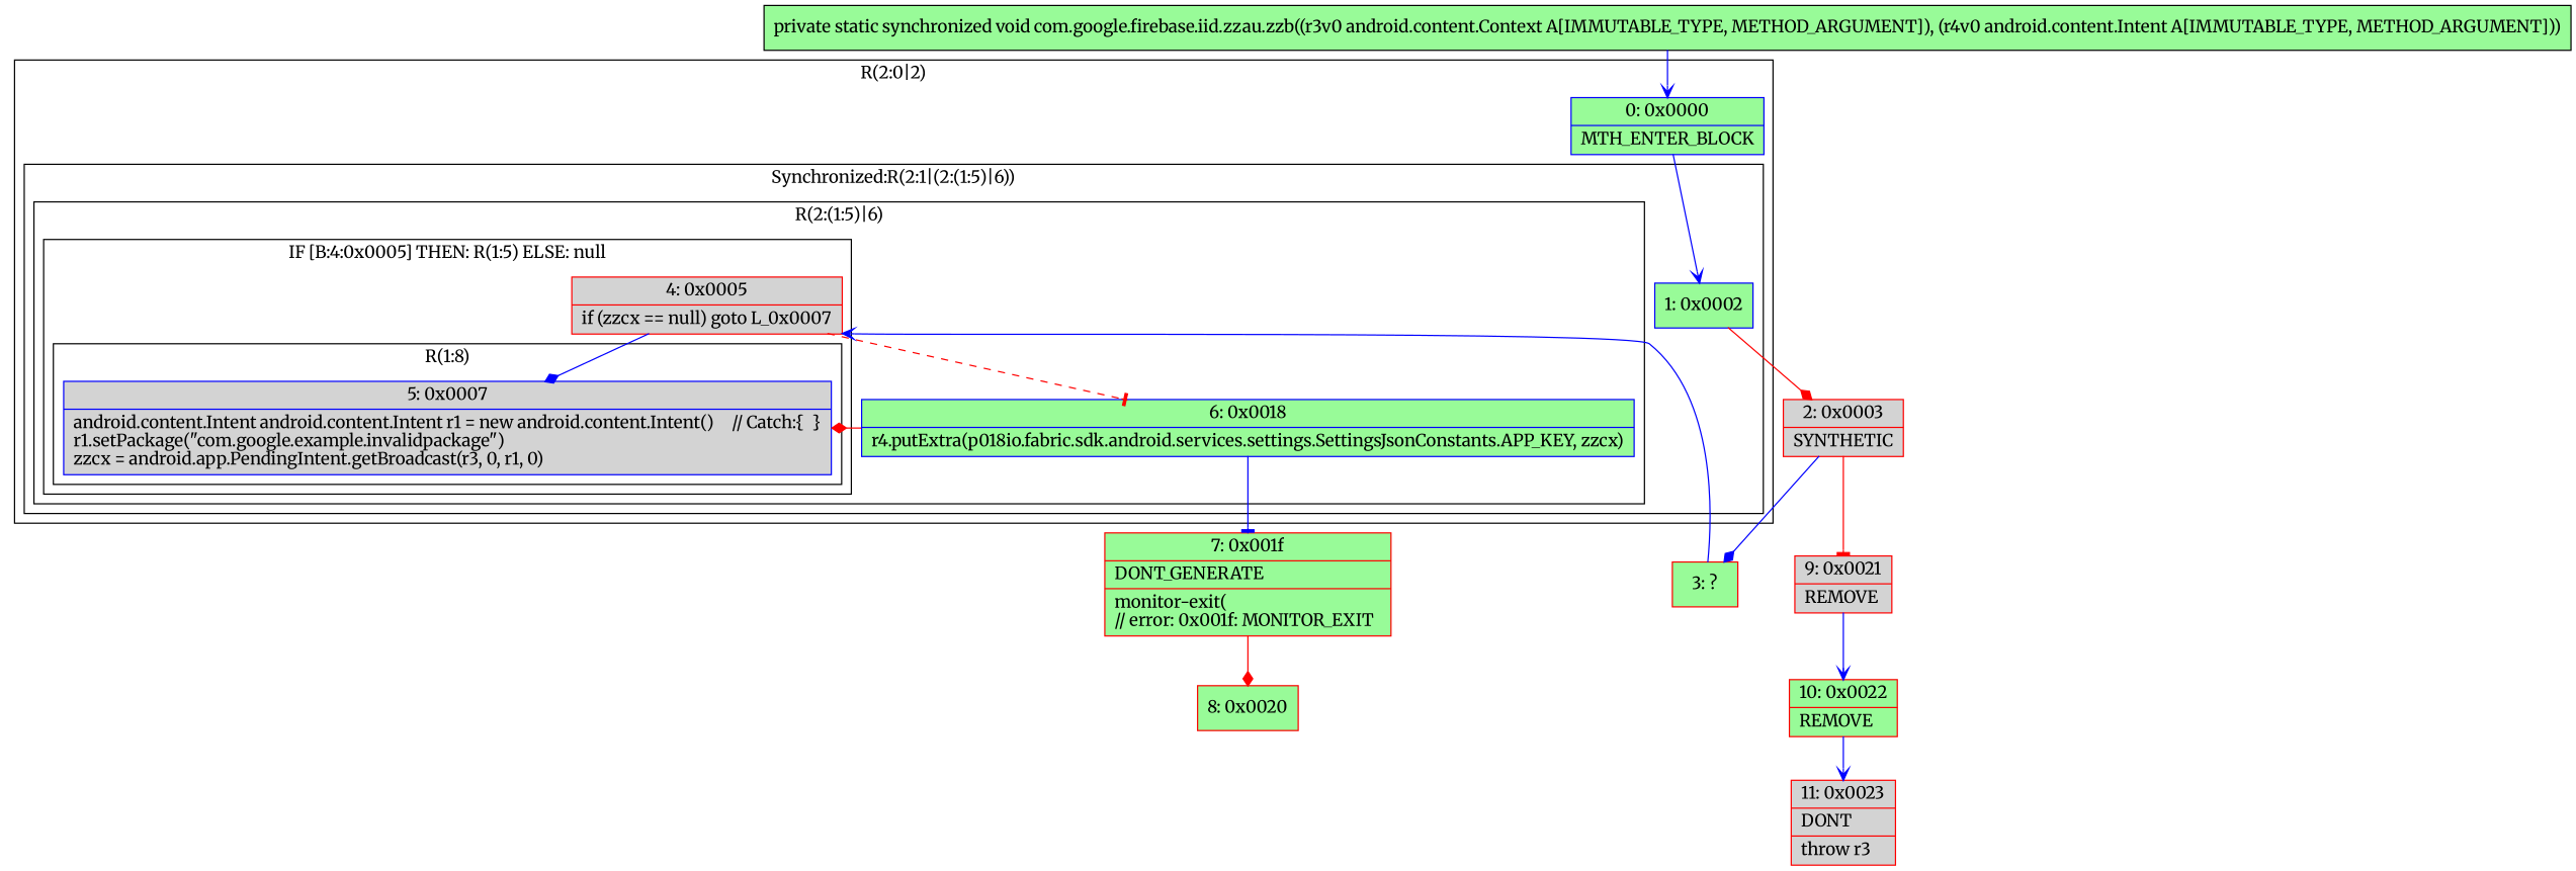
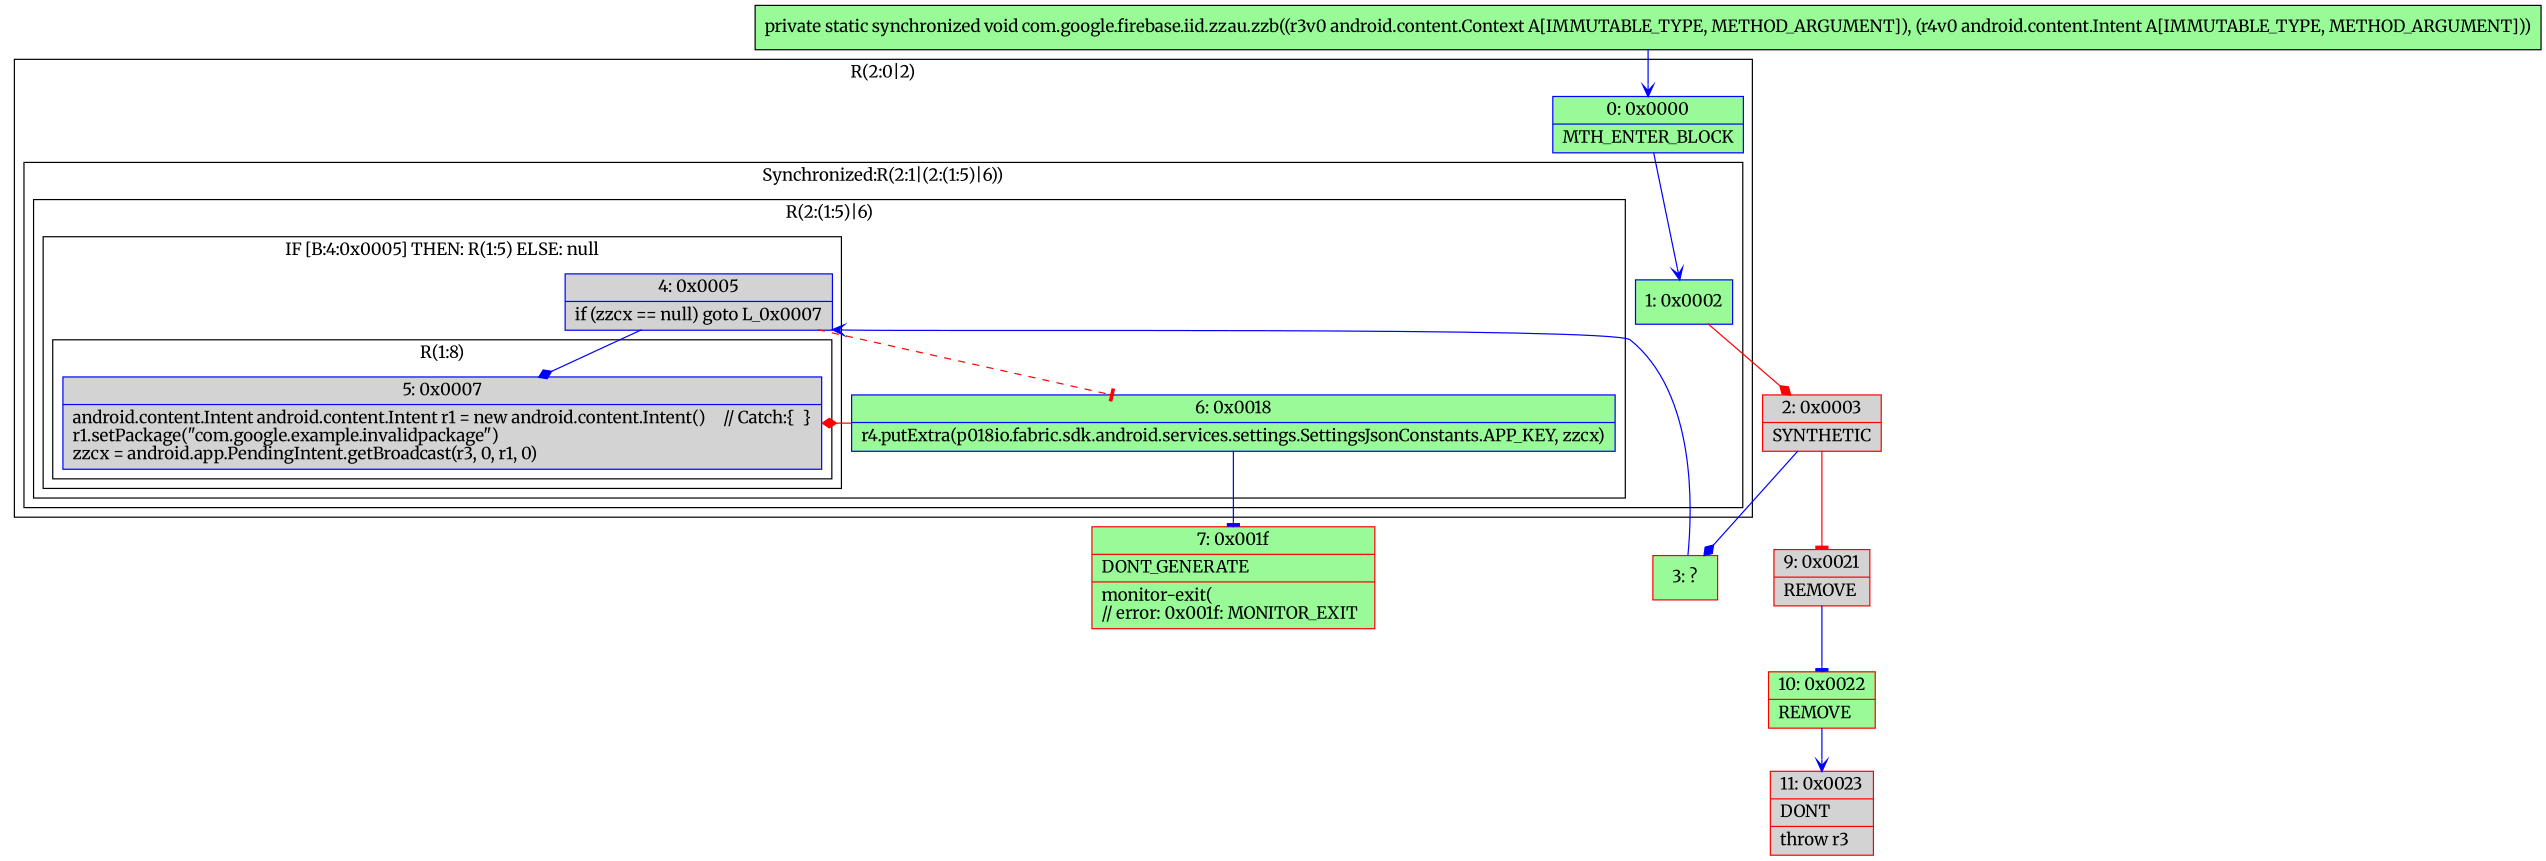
  digraph {
    fontname=Merriweather
    node [color=red fillcolor=palegreen fontname=Merriweather shape=record style=filled]
    edge [arrowhead=diamond color=blue fontname=Merriweather]
    n1 [color=blue fillcolor=lightgrey label="{5\:\ 0x0007|android.content.Intent android.content.Intent r1 = new android.content.Intent()     \/\/ Catch:\{  \}\lr1.setPackage(\"com.google.example.invalidpackage\")\lzzcx = android.app.PendingIntent.getBroadcast(r3, 0, r1, 0)\l}"]
-   n2 [fillcolor=lightgrey label="{4\:\ 0x0005|if (zzcx == null) goto L_0x0007\l}"]
+   n2 [color=blue fillcolor=lightgrey label="{4\:\ 0x0005|if (zzcx == null) goto L_0x0007\l}"]
    n3 [color=blue label="{6\:\ 0x0018|r4.putExtra(p018io.fabric.sdk.android.services.settings.SettingsJsonConstants.APP_KEY, zzcx)\l}"]
    n4 [color=blue label="{1\:\ 0x0002}"]
    n5 [color=blue label="{0\:\ 0x0000|MTH_ENTER_BLOCK\l}"]
    n6 [label="{7\:\ 0x001f|DONT_GENERATE\l|monitor\-exit(\l\/\/ error: 0x001f: MONITOR_EXIT  \l}"]
    n7 [fillcolor=lightgrey label="{2\:\ 0x0003|SYNTHETIC\l}"]
    n8 [label="{3\:\ ?}"]
    n9 [fillcolor=lightgrey label="{9\:\ 0x0021|REMOVE\l}"]
-   n10 [label="{8\:\ 0x0020}"]
    n11 [label="{10\:\ 0x0022|REMOVE\l}"]
    n12 [fillcolor=lightgrey label="{11\:\ 0x0023|DONT\l|throw r3\l}"]
    n13 [label="{private static synchronized void com.google.firebase.iid.zzau.zzb((r3v0 android.content.Context A[IMMUTABLE_TYPE, METHOD_ARGUMENT]), (r4v0 android.content.Intent A[IMMUTABLE_TYPE, METHOD_ARGUMENT])) }" color=""]
    subgraph cluster_1 {
      label="R(2:0|2)"
      n5
      subgraph cluster_2 {
        label="Synchronized:R(2:1|(2:(1:5)|6))"
        n4
        subgraph cluster_3 {
          label="R(2:(1:5)|6)"
          n3
          subgraph cluster_4 {
            label="IF [B:4:0x0005] THEN: R(1:5) ELSE: null"
            n2
            subgraph cluster_5 {
              label="R(1:8)"
              n1
            }
          }
        }
      }
    }
    n2 -> n1
    n2 -> n3 [arrowhead=tee color=red style=dashed]
    n3 -> n1 [color=red]
    n3 -> n6 [arrowhead=tee]
    n4 -> n7 [color=red]
    n5 -> n4 [arrowhead=vee]
-   n6 -> n10 [color=red]
    n7 -> n8
    n7 -> n9 [arrowhead=tee color=red]
    n8 -> n2 [arrowhead=vee]
-   n9 -> n11 [arrowhead=vee]
+   n9 -> n11 [arrowhead=tee]
    n11 -> n12 [arrowhead=vee]
    n13 -> n5 [arrowhead=vee]
  }
